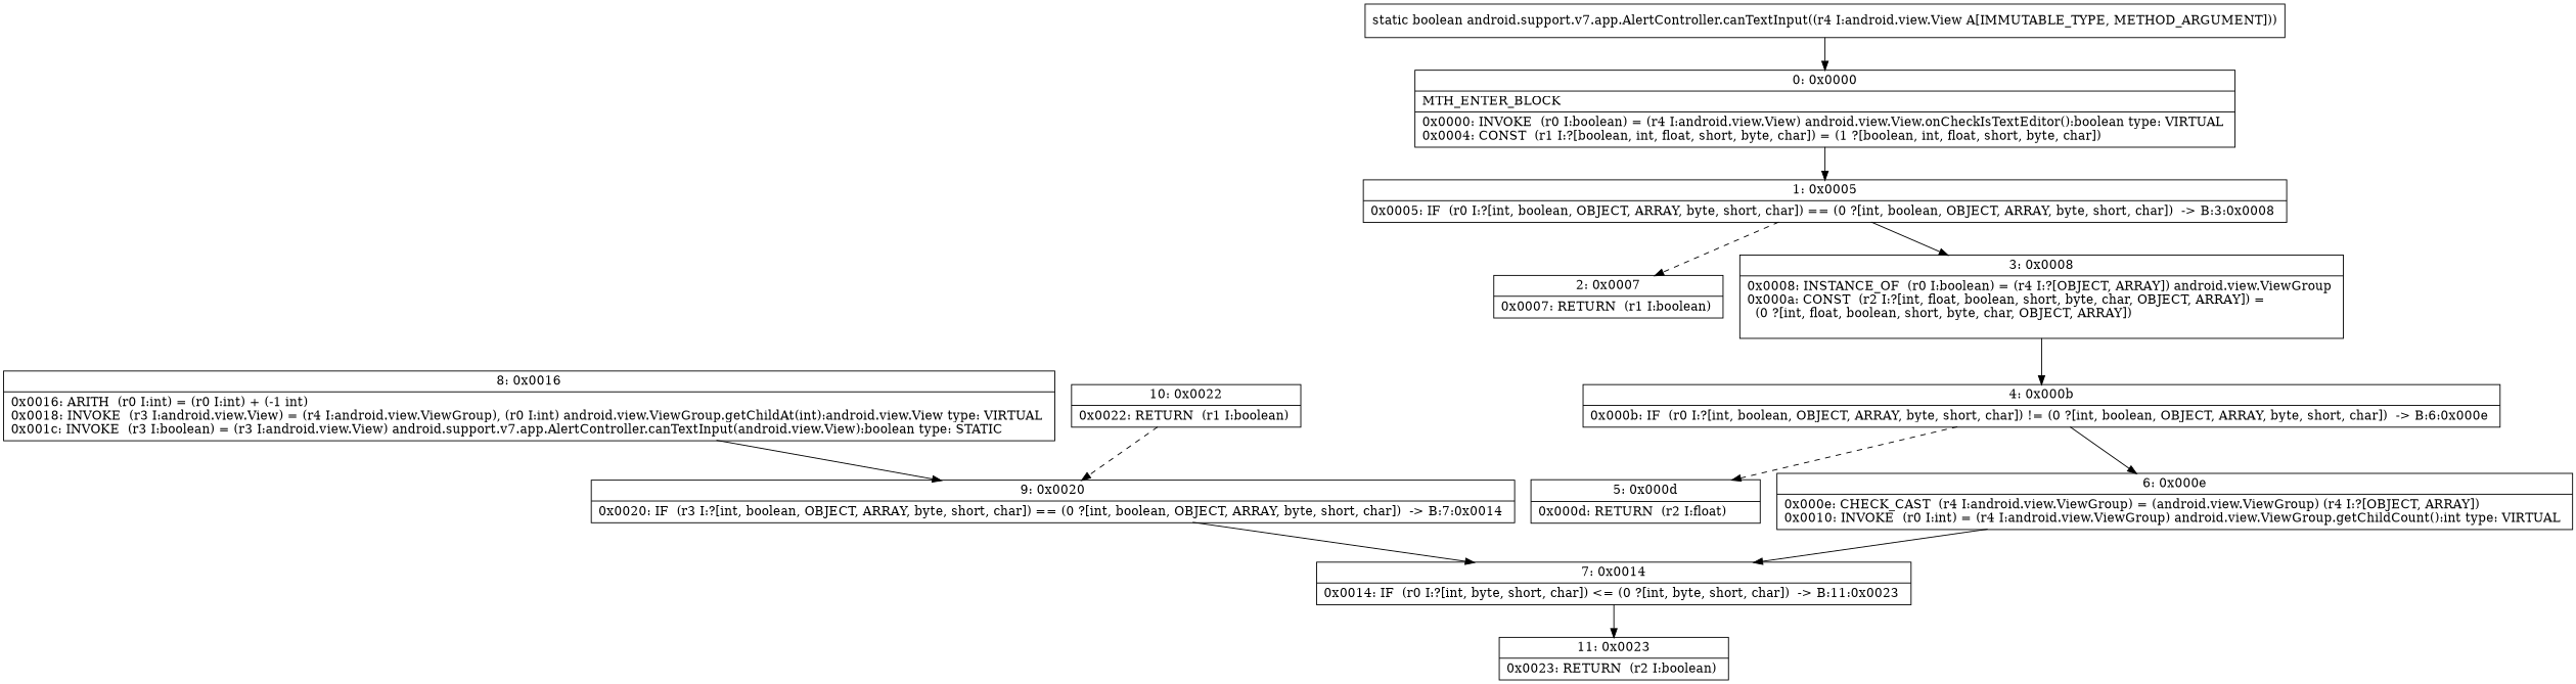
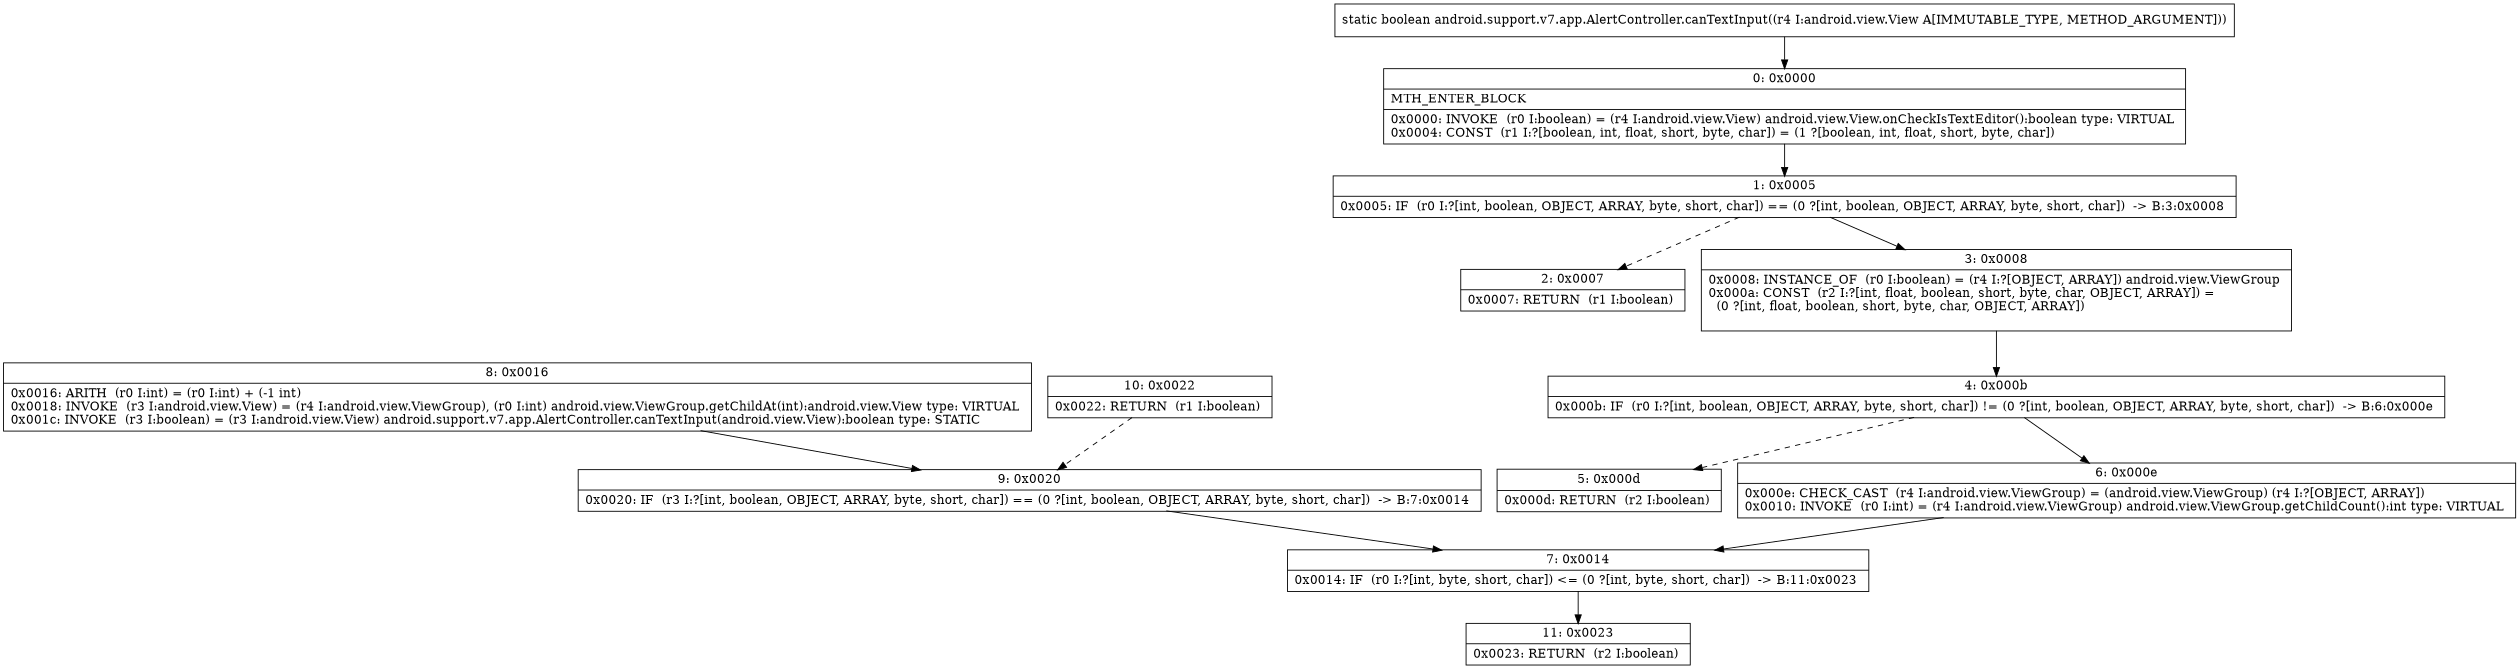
  digraph {
    fontname="DejaVu Serif"
    node [fontname="DejaVu Serif" shape=record]
    edge [fontname="DejaVu Serif"]
    n1 [label="{0\:\ 0x0000|MTH_ENTER_BLOCK\l|0x0000: INVOKE  (r0 I:boolean) = (r4 I:android.view.View) android.view.View.onCheckIsTextEditor():boolean type: VIRTUAL \l0x0004: CONST  (r1 I:?[boolean, int, float, short, byte, char]) = (1 ?[boolean, int, float, short, byte, char]) \l}"]
    n2 [label="{1\:\ 0x0005|0x0005: IF  (r0 I:?[int, boolean, OBJECT, ARRAY, byte, short, char]) == (0 ?[int, boolean, OBJECT, ARRAY, byte, short, char])  \-\> B:3:0x0008 \l}"]
    n3 [label="{2\:\ 0x0007|0x0007: RETURN  (r1 I:boolean) \l}"]
    n4 [label="{3\:\ 0x0008|0x0008: INSTANCE_OF  (r0 I:boolean) = (r4 I:?[OBJECT, ARRAY]) android.view.ViewGroup \l0x000a: CONST  (r2 I:?[int, float, boolean, short, byte, char, OBJECT, ARRAY]) = \l  (0 ?[int, float, boolean, short, byte, char, OBJECT, ARRAY])\l \l}"]
    n5 [label="{4\:\ 0x000b|0x000b: IF  (r0 I:?[int, boolean, OBJECT, ARRAY, byte, short, char]) != (0 ?[int, boolean, OBJECT, ARRAY, byte, short, char])  \-\> B:6:0x000e \l}"]
-   n6 [label="{5\:\ 0x000d|0x000d: RETURN  (r2 I:float) \l}"]
+   n6 [label="{5\:\ 0x000d|0x000d: RETURN  (r2 I:boolean) \l}"]
    n7 [label="{6\:\ 0x000e|0x000e: CHECK_CAST  (r4 I:android.view.ViewGroup) = (android.view.ViewGroup) (r4 I:?[OBJECT, ARRAY]) \l0x0010: INVOKE  (r0 I:int) = (r4 I:android.view.ViewGroup) android.view.ViewGroup.getChildCount():int type: VIRTUAL \l}"]
    n8 [label="{7\:\ 0x0014|0x0014: IF  (r0 I:?[int, byte, short, char]) \<= (0 ?[int, byte, short, char])  \-\> B:11:0x0023 \l}"]
    n9 [label="{11\:\ 0x0023|0x0023: RETURN  (r2 I:boolean) \l}"]
    n10 [label="{8\:\ 0x0016|0x0016: ARITH  (r0 I:int) = (r0 I:int) + (\-1 int) \l0x0018: INVOKE  (r3 I:android.view.View) = (r4 I:android.view.ViewGroup), (r0 I:int) android.view.ViewGroup.getChildAt(int):android.view.View type: VIRTUAL \l0x001c: INVOKE  (r3 I:boolean) = (r3 I:android.view.View) android.support.v7.app.AlertController.canTextInput(android.view.View):boolean type: STATIC \l}"]
    n11 [label="{9\:\ 0x0020|0x0020: IF  (r3 I:?[int, boolean, OBJECT, ARRAY, byte, short, char]) == (0 ?[int, boolean, OBJECT, ARRAY, byte, short, char])  \-\> B:7:0x0014 \l}"]
    n12 [label="{10\:\ 0x0022|0x0022: RETURN  (r1 I:boolean) \l}"]
    n13 [label="{static boolean android.support.v7.app.AlertController.canTextInput((r4 I:android.view.View A[IMMUTABLE_TYPE, METHOD_ARGUMENT])) }"]
    n1 -> n2
    n2 -> n3 [style=dashed]
    n2 -> n4
    n4 -> n5
    n5 -> n6 [style=dashed]
    n5 -> n7
    n7 -> n8
    n8 -> n9
    n10 -> n11
    n11 -> n8
    n12 -> n11 [style=dashed]
    n13 -> n1
  }
